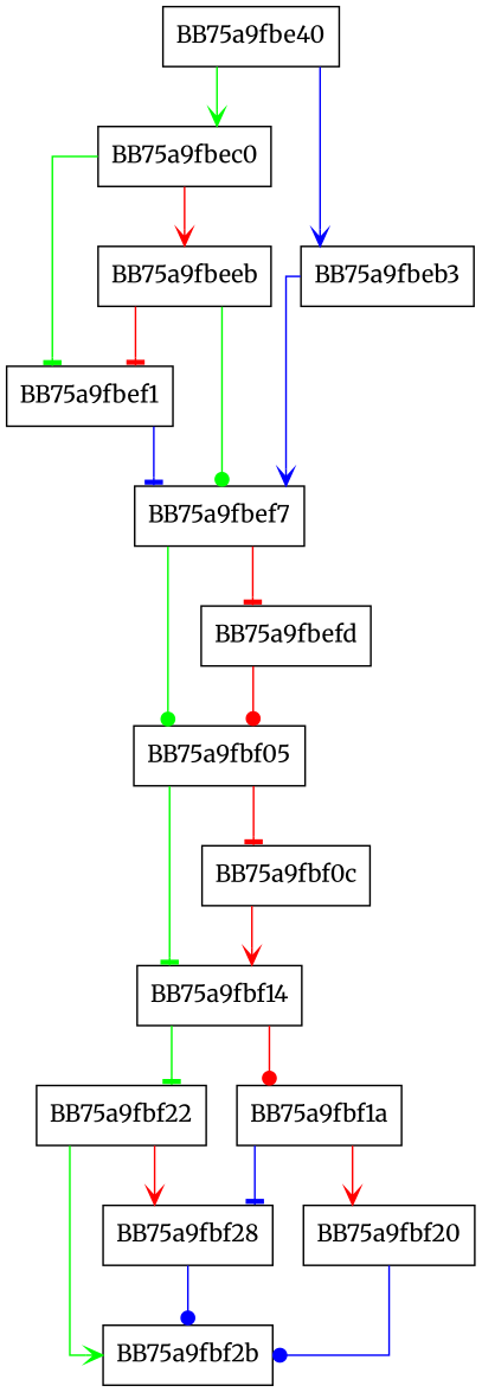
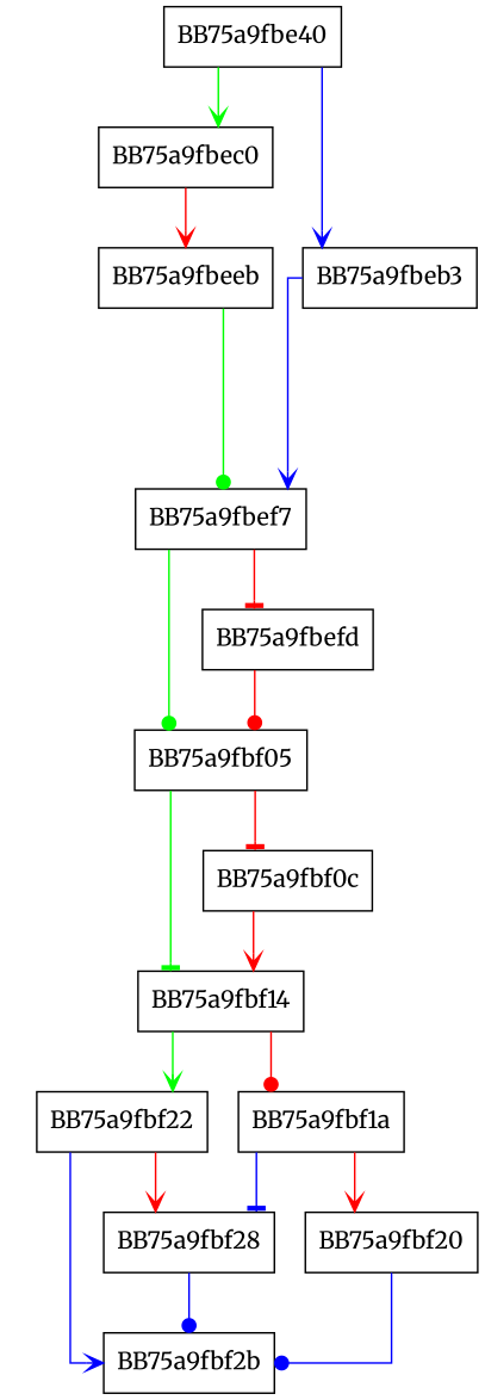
  digraph {
    fontname=Merriweather
    splines=ortho
    node [fontname=Merriweather shape=box]
    edge [arrowhead=vee color=red fontname=Merriweather]
    BB75a9fbe40
    BB75a9fbec0
    BB75a9fbeb3
-   BB75a9fbef1
    BB75a9fbeeb
    BB75a9fbef7
    BB75a9fbf05
    BB75a9fbefd
    BB75a9fbf14
    BB75a9fbf0c
    BB75a9fbf22
    BB75a9fbf1a
    BB75a9fbf28
    BB75a9fbf2b
    BB75a9fbf20
    BB75a9fbe40 -> BB75a9fbec0 [color=green]
    BB75a9fbe40 -> BB75a9fbeb3 [color=blue]
-   BB75a9fbec0 -> BB75a9fbef1 [arrowhead=tee color=green]
    BB75a9fbec0 -> BB75a9fbeeb
    BB75a9fbeb3 -> BB75a9fbef7 [color=blue]
-   BB75a9fbef1 -> BB75a9fbef7 [arrowhead=tee color=blue]
-   BB75a9fbeeb -> BB75a9fbef1 [arrowhead=tee]
    BB75a9fbeeb -> BB75a9fbef7 [arrowhead=dot color=green]
    BB75a9fbef7 -> BB75a9fbf05 [arrowhead=dot color=green]
    BB75a9fbef7 -> BB75a9fbefd [arrowhead=tee]
    BB75a9fbf05 -> BB75a9fbf14 [arrowhead=tee color=green]
    BB75a9fbf05 -> BB75a9fbf0c [arrowhead=tee]
    BB75a9fbefd -> BB75a9fbf05 [arrowhead=dot]
-   BB75a9fbf14 -> BB75a9fbf22 [arrowhead=tee color=green]
+   BB75a9fbf14 -> BB75a9fbf22 [color=green]
    BB75a9fbf14 -> BB75a9fbf1a [arrowhead=dot]
    BB75a9fbf0c -> BB75a9fbf14
    BB75a9fbf22 -> BB75a9fbf28
-   BB75a9fbf22 -> BB75a9fbf2b [color=green]
+   BB75a9fbf22 -> BB75a9fbf2b [color=blue]
    BB75a9fbf1a -> BB75a9fbf28 [arrowhead=tee color=blue]
    BB75a9fbf1a -> BB75a9fbf20
    BB75a9fbf28 -> BB75a9fbf2b [arrowhead=dot color=blue]
    BB75a9fbf20 -> BB75a9fbf2b [arrowhead=dot color=blue]
  }
